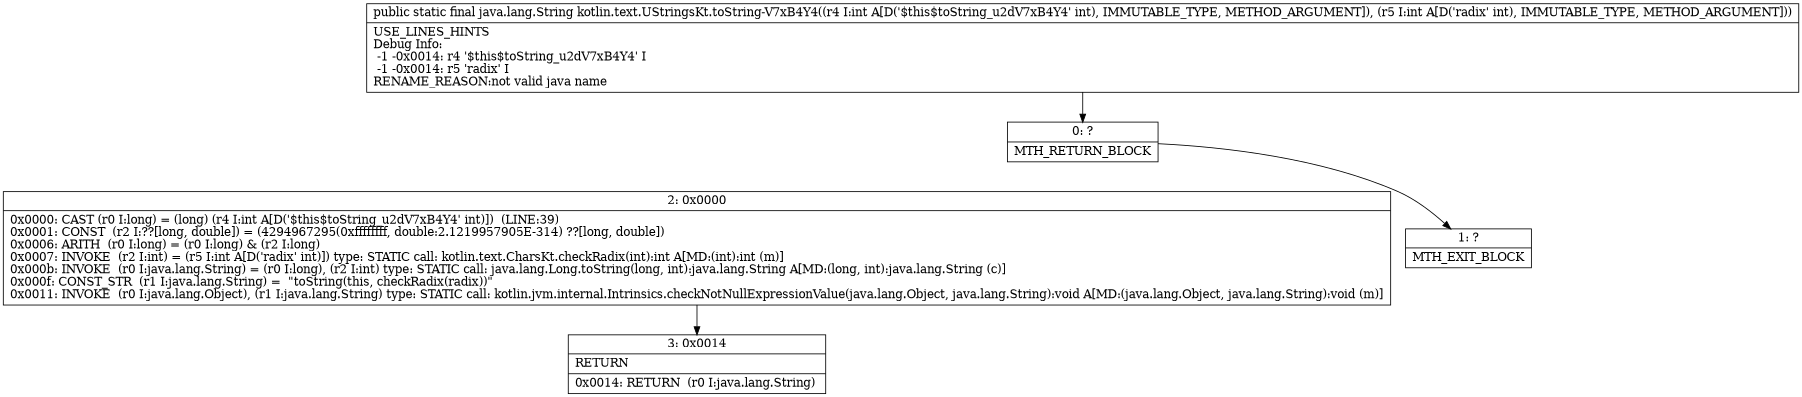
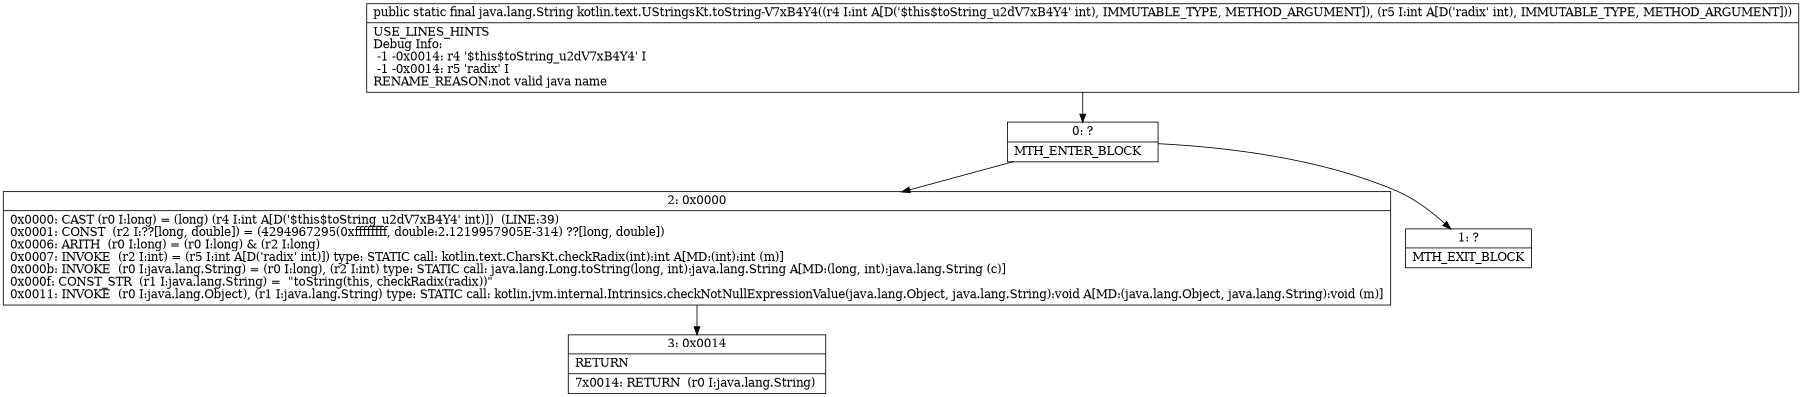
  digraph {
    fontname="DejaVu Serif"
    node [fontname="DejaVu Serif" shape=record]
    edge [fontname="DejaVu Serif"]
-   n1 [label="{0\:\ ?|MTH_RETURN_BLOCK\l}"]
+   n1 [label="{0\:\ ?|MTH_ENTER_BLOCK\l}"]
    n2 [label="{2\:\ 0x0000|0x0000: CAST (r0 I:long) = (long) (r4 I:int A[D('$this$toString_u2dV7xB4Y4' int)])  (LINE:39)\l0x0001: CONST  (r2 I:??[long, double]) = (4294967295(0xffffffff, double:2.1219957905E\-314) ??[long, double]) \l0x0006: ARITH  (r0 I:long) = (r0 I:long) & (r2 I:long) \l0x0007: INVOKE  (r2 I:int) = (r5 I:int A[D('radix' int)]) type: STATIC call: kotlin.text.CharsKt.checkRadix(int):int A[MD:(int):int (m)]\l0x000b: INVOKE  (r0 I:java.lang.String) = (r0 I:long), (r2 I:int) type: STATIC call: java.lang.Long.toString(long, int):java.lang.String A[MD:(long, int):java.lang.String (c)]\l0x000f: CONST_STR  (r1 I:java.lang.String) =  \"toString(this, checkRadix(radix))\" \l0x0011: INVOKE  (r0 I:java.lang.Object), (r1 I:java.lang.String) type: STATIC call: kotlin.jvm.internal.Intrinsics.checkNotNullExpressionValue(java.lang.Object, java.lang.String):void A[MD:(java.lang.Object, java.lang.String):void (m)]\l}"]
    n3 [label="{1\:\ ?|MTH_EXIT_BLOCK\l}"]
-   n4 [label="{3\:\ 0x0014|RETURN\l|0x0014: RETURN  (r0 I:java.lang.String) \l}"]
+   n4 [label="{3\:\ 0x0014|RETURN\l|7x0014: RETURN  (r0 I:java.lang.String) \l}"]
    n5 [label="{public static final java.lang.String kotlin.text.UStringsKt.toString\-V7xB4Y4((r4 I:int A[D('$this$toString_u2dV7xB4Y4' int), IMMUTABLE_TYPE, METHOD_ARGUMENT]), (r5 I:int A[D('radix' int), IMMUTABLE_TYPE, METHOD_ARGUMENT]))  | USE_LINES_HINTS\lDebug Info:\l  \-1 \-0x0014: r4 '$this$toString_u2dV7xB4Y4' I\l  \-1 \-0x0014: r5 'radix' I\lRENAME_REASON:not valid java name\l}"]
+   n1 -> n2
    n1 -> n3
    n2 -> n4
    n5 -> n1
  }
